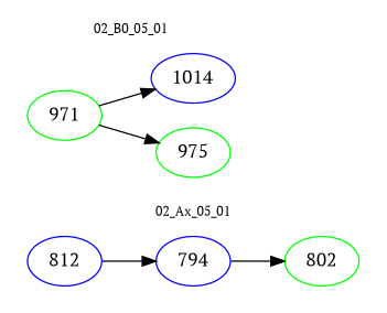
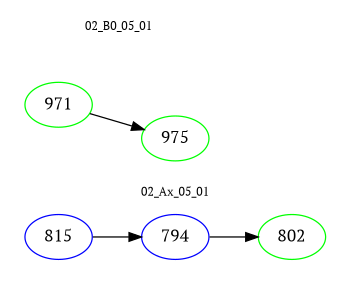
  digraph {
    fontname="PT Serif"
    rankdir=LR
    node [color=blue fontname="PT Serif"]
    edge [color=black fontname="PT Serif"]
    n1 [label=794]
    n2 [color=green label=802]
-   n3 [label=812]
+   n3 [label=815]
    n4 [color=green label=971]
    n5 [color=green label=975]
-   n6 [label=1014]
    subgraph cluster_1 {
      color=white
      fontsize=10
      label="02_Ax_05_01"
      n1
      n2
      n3
    }
    subgraph cluster_2 {
      color=white
      fontsize=10
      label="02_B0_05_01"
      n4
      n5
-     n6
    }
    n1 -> n2
    n3 -> n1
    n4 -> n5
-   n4 -> n6
  }
